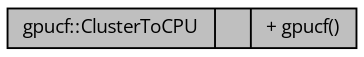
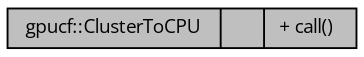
  digraph {
    rankdir=LR
    fontname="Open Sans"
-   n1 [color=black fillcolor=grey75 fontcolor=black fontname="Open Sans" fontsize=10 height=0.2 label="{gpucf::ClusterToCPU\n||+ gpucf()\l}" shape=record style=filled width=0.4]
+   n1 [color=black fillcolor=grey75 fontcolor=black fontname="Open Sans" fontsize=10 height=0.2 label="{gpucf::ClusterToCPU\n||+ call()\l}" shape=record style=filled width=0.4]
  }
